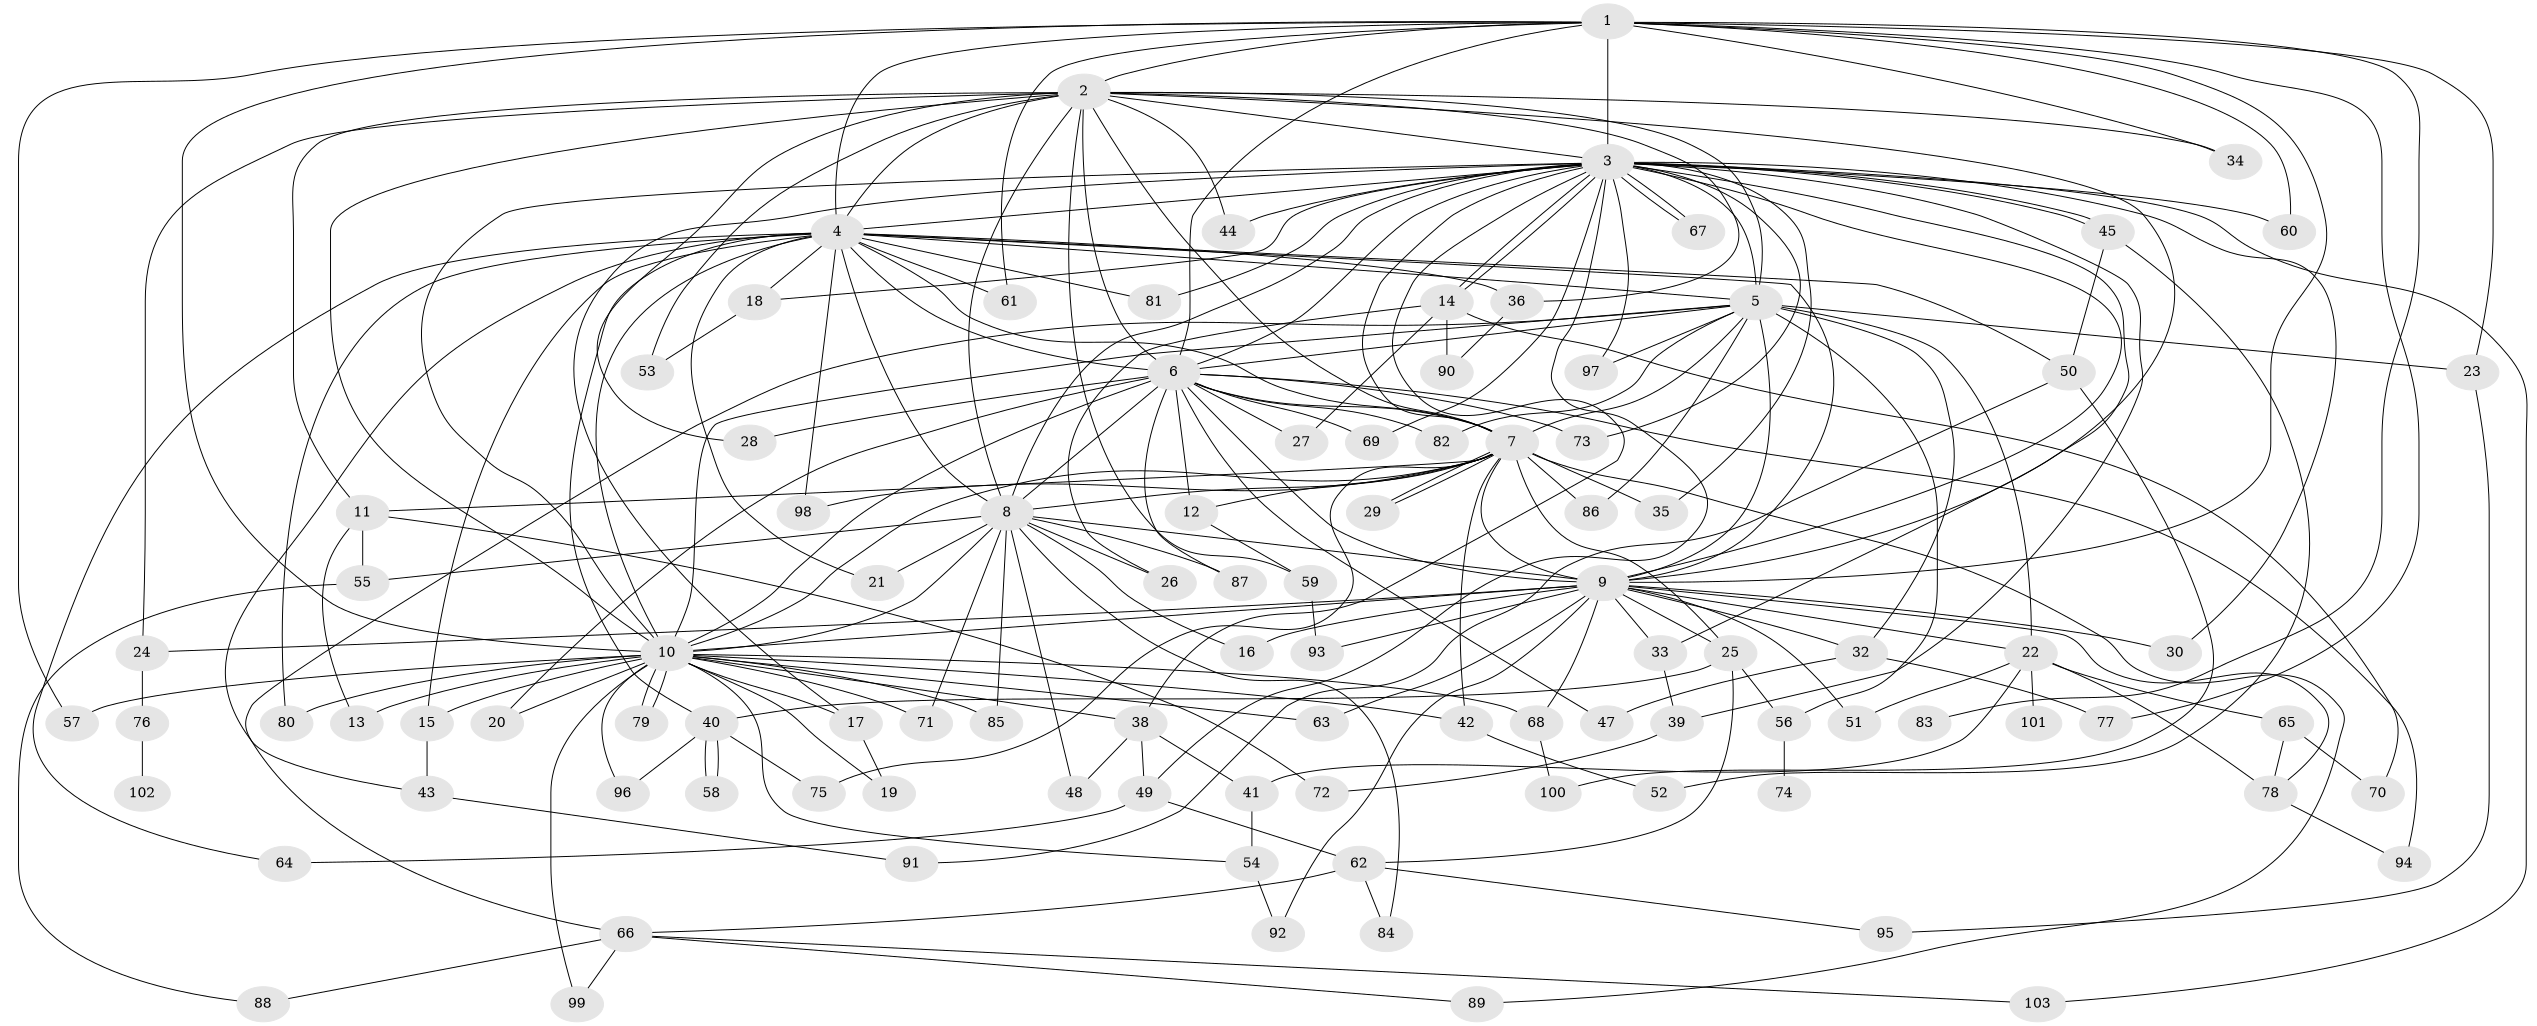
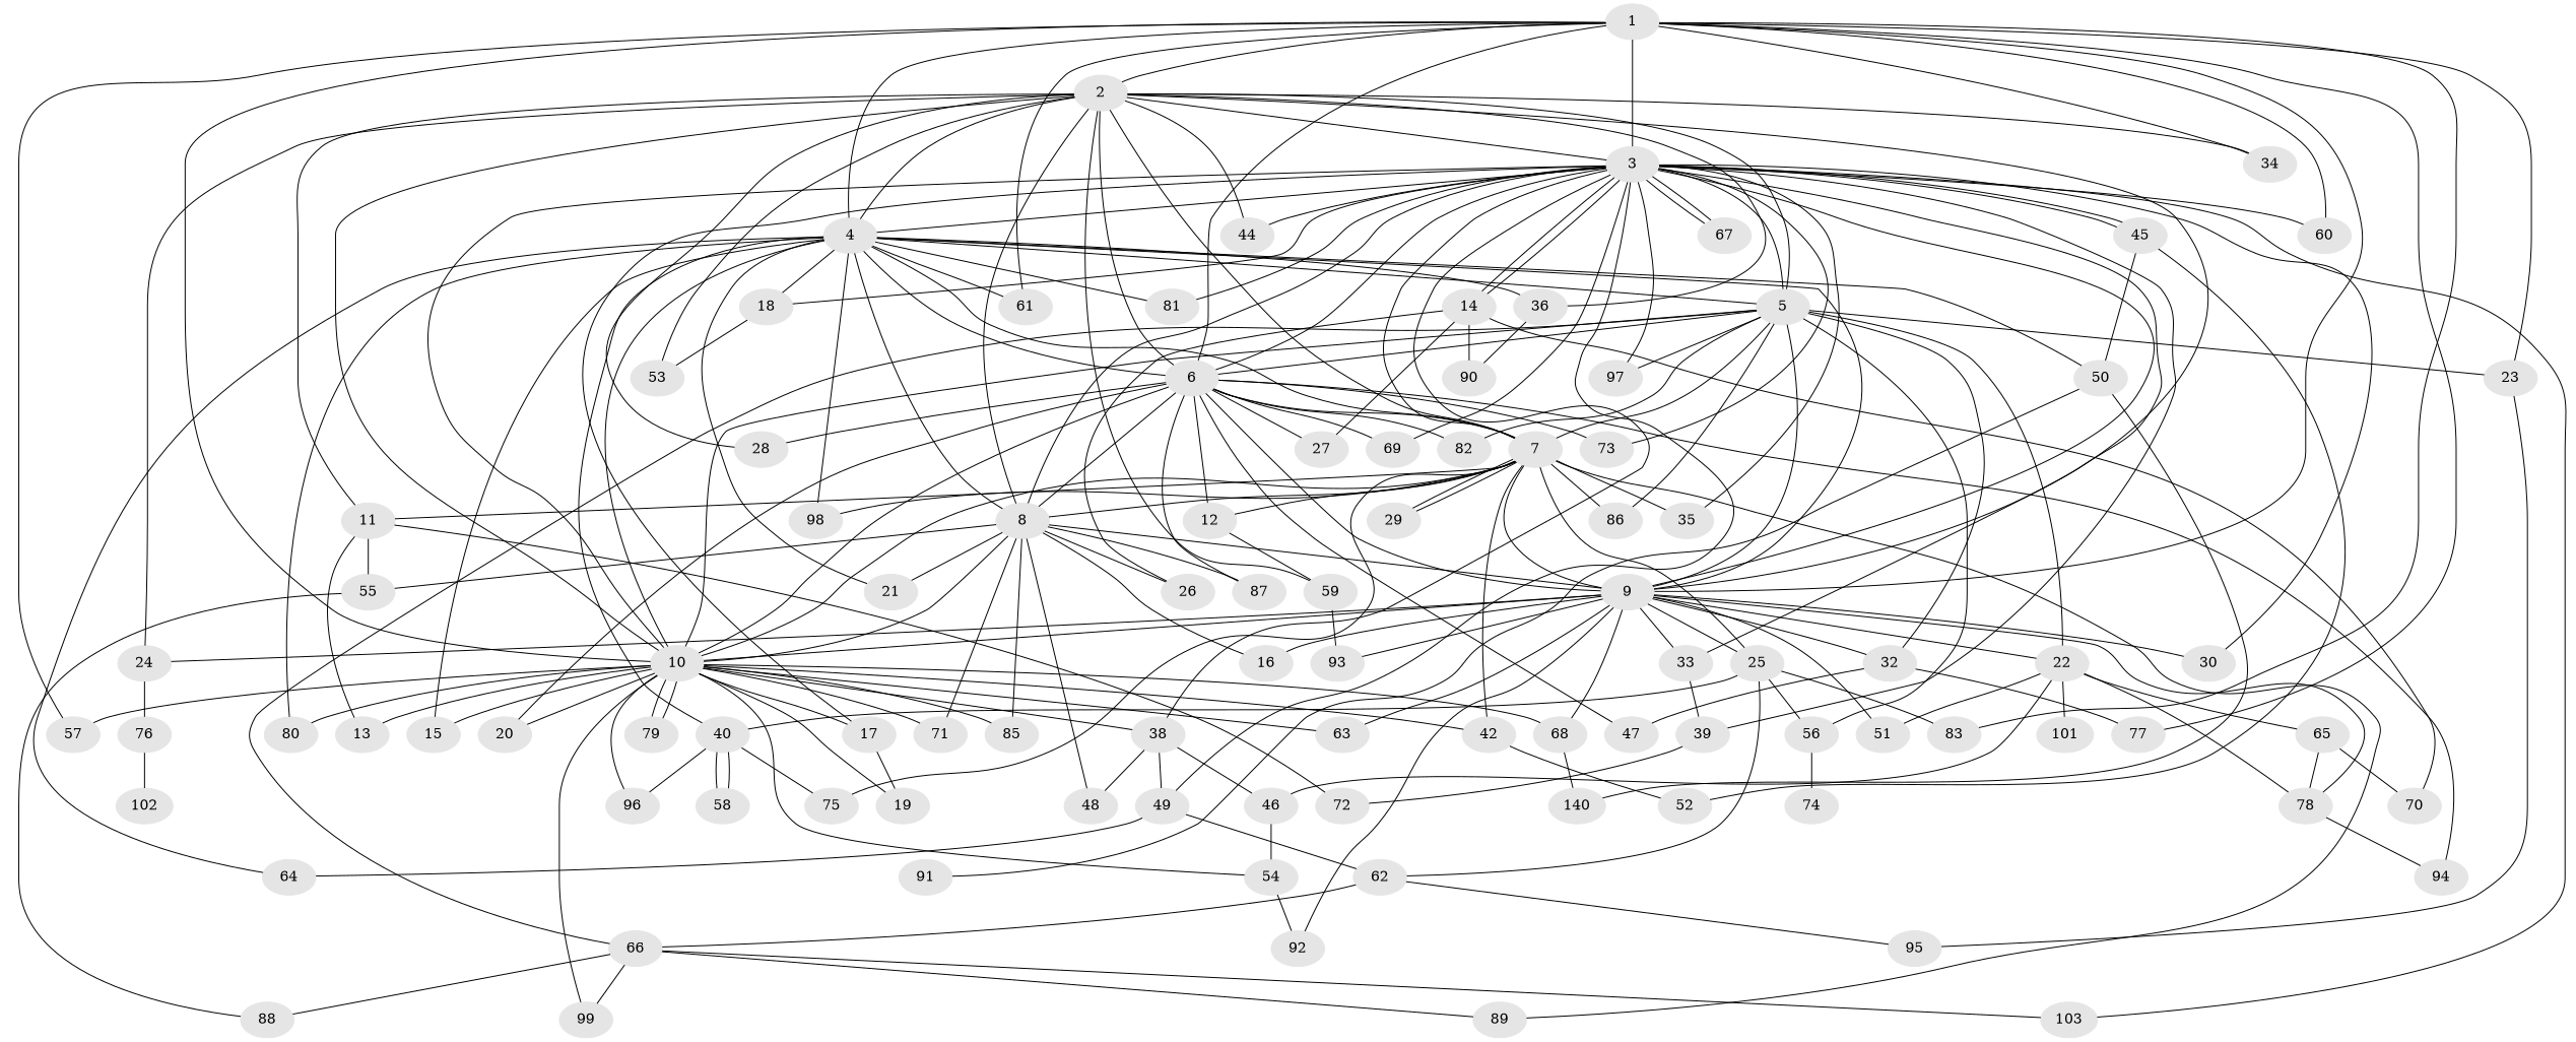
  graph {
    node [color=gray90 style=filled]
    1
    2
    3
    4
    6
    9
    10
    23
    34
    57
    60
    61
    77
    83
    5
    7
    8
    11
    24
    28
    36
    44
    53
    59
    14
    17
    18
    30
    33
    35
    38
    39
    45
    49
    67
    69
    73
    81
    97
    103
    15
    21
    40
-   43
    50
    64
    80
    98
    22
    32
    56
    66
    82
    86
    12
    20
    27
    47
    87
    94
    25
    29
    42
    75
    89
    16
    26
    48
    55
    71
-   84
    85
    51
    63
    68
    92
    93
    78
    13
    19
    54
    79
    96
    99
    95
    72
    76
    90
    70
-   41
+   41 [label=46]
    52
    62
    58
    91
-   100
+   100 [label=140]
    65
    101
    74
    88
    102
    1 -- 2
    1 -- 3
    1 -- 4
    1 -- 6
    1 -- 9
    1 -- 10
    1 -- 23
    1 -- 34
    1 -- 57
    1 -- 60
    1 -- 61
    1 -- 77
    1 -- 83
    2 -- 3
    2 -- 4
    2 -- 6
    2 -- 9
    2 -- 10
    2 -- 34
    2 -- 5
    2 -- 7
    2 -- 8
    2 -- 11
    2 -- 24
    2 -- 28
    2 -- 36
    2 -- 44
    2 -- 53
    2 -- 59
    3 -- 4
    3 -- 6
    3 -- 9
    3 -- 10
    3 -- 60
    3 -- 5
    3 -- 7
    3 -- 8
    3 -- 44
    3 -- 14
    3 -- 14
    3 -- 17
    3 -- 18
    3 -- 30
    3 -- 33
    3 -- 35
    3 -- 38
    3 -- 39
    3 -- 45
    3 -- 45
    3 -- 49
    3 -- 67
    3 -- 67
    3 -- 69
    3 -- 73
    3 -- 81
    3 -- 97
    3 -- 103
    4 -- 6
    4 -- 9
    4 -- 10
    4 -- 61
    4 -- 5
    4 -- 7
    4 -- 8
    4 -- 36
    4 -- 18
    4 -- 81
    4 -- 15
    4 -- 21
    4 -- 40
-   4 -- 43
    4 -- 50
    4 -- 64
    4 -- 80
    4 -- 98
    6 -- 9
    6 -- 10
    6 -- 7
    6 -- 8
    6 -- 28
    6 -- 69
    6 -- 73
    6 -- 82
    6 -- 12
    6 -- 20
    6 -- 27
    6 -- 47
    6 -- 87
    6 -- 94
    9 -- 10
    9 -- 24
    9 -- 30
    9 -- 33
    9 -- 22
    9 -- 32
    9 -- 25
    9 -- 16
    9 -- 51
    9 -- 63
    9 -- 68
    9 -- 92
    9 -- 93
    9 -- 78
    10 -- 57
    10 -- 17
    10 -- 38
    10 -- 15
    10 -- 80
    10 -- 20
    10 -- 42
    10 -- 71
    10 -- 85
    10 -- 63
    10 -- 68
    10 -- 13
    10 -- 19
    10 -- 54
    10 -- 79
    10 -- 79
    10 -- 96
    10 -- 99
    23 -- 95
    5 -- 6
    5 -- 9
    5 -- 10
    5 -- 23
    5 -- 7
    5 -- 97
    5 -- 22
    5 -- 32
    5 -- 56
    5 -- 66
    5 -- 82
    5 -- 86
    7 -- 9
    7 -- 10
    7 -- 8
    7 -- 11
    7 -- 35
    7 -- 98
    7 -- 86
    7 -- 12
    7 -- 25
    7 -- 29
    7 -- 29
    7 -- 42
    7 -- 75
    7 -- 89
    8 -- 9
    8 -- 10
    8 -- 21
    8 -- 87
    8 -- 16
    8 -- 26
    8 -- 48
    8 -- 55
    8 -- 71
-   8 -- 84
    8 -- 85
    11 -- 55
    11 -- 13
    11 -- 72
    24 -- 76
    36 -- 90
    59 -- 93
    14 -- 27
    14 -- 26
    14 -- 90
    14 -- 70
    17 -- 19
    18 -- 53
    33 -- 39
    38 -- 49
    38 -- 48
    38 -- 41
    39 -- 72
    45 -- 50
    45 -- 52
    49 -- 64
    49 -- 62
-   15 -- 43
    40 -- 75
    40 -- 96
    40 -- 58
    40 -- 58
-   43 -- 91
    50 -- 91
    50 -- 100
    22 -- 51
    22 -- 78
    22 -- 41
    22 -- 65
    22 -- 101
    32 -- 77
    32 -- 47
    56 -- 74
    66 -- 103
    66 -- 89
    66 -- 99
    66 -- 88
    12 -- 59
+   25 -- 83
    25 -- 40
    25 -- 56
    25 -- 62
    42 -- 52
    55 -- 88
    68 -- 100
    78 -- 94
    54 -- 92
    76 -- 102
    41 -- 54
    62 -- 66
-   62 -- 84
    62 -- 95
    65 -- 78
    65 -- 70
  }
